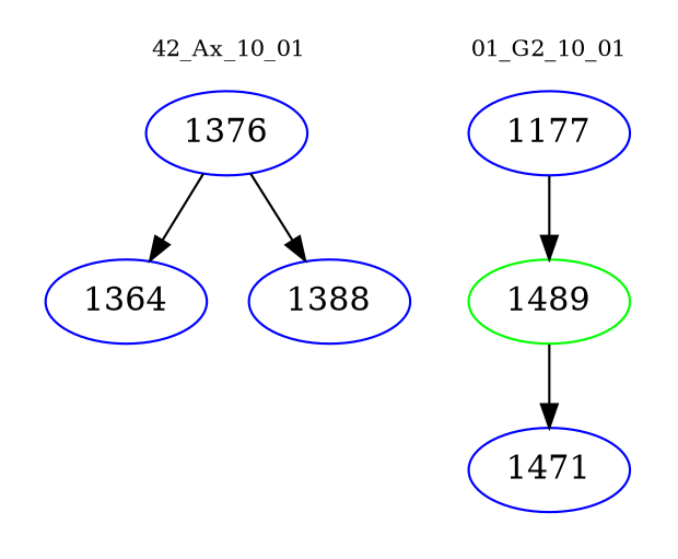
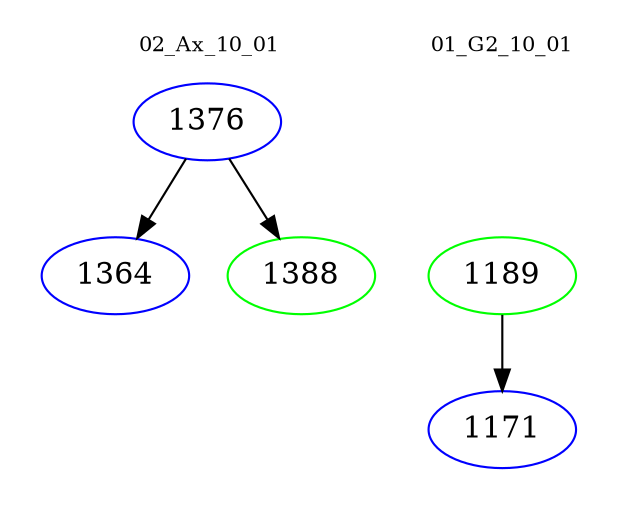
  digraph {
    node [color=blue]
    edge [color=black]
    n1 [label=1376]
    n2 [label=1364]
-   n3 [label=1388]
-   n4 [label=1177]
-   n5 [label=1471]
-   n6 [color=green label=1489]
+   n3 [color=green label=1388]
+   n5 [label=1171]
+   n6 [color=green label=1189]
    subgraph cluster_1 {
      color=white
      fontsize=10
-     label="42_Ax_10_01"
+     label="02_Ax_10_01"
      n1
      n2
      n3
    }
    subgraph cluster_2 {
      color=white
      fontsize=10
      label="01_G2_10_01"
-     n4
      n5
      n6
    }
    n1 -> n2
    n1 -> n3
-   n4 -> n6
    n6 -> n5
  }
